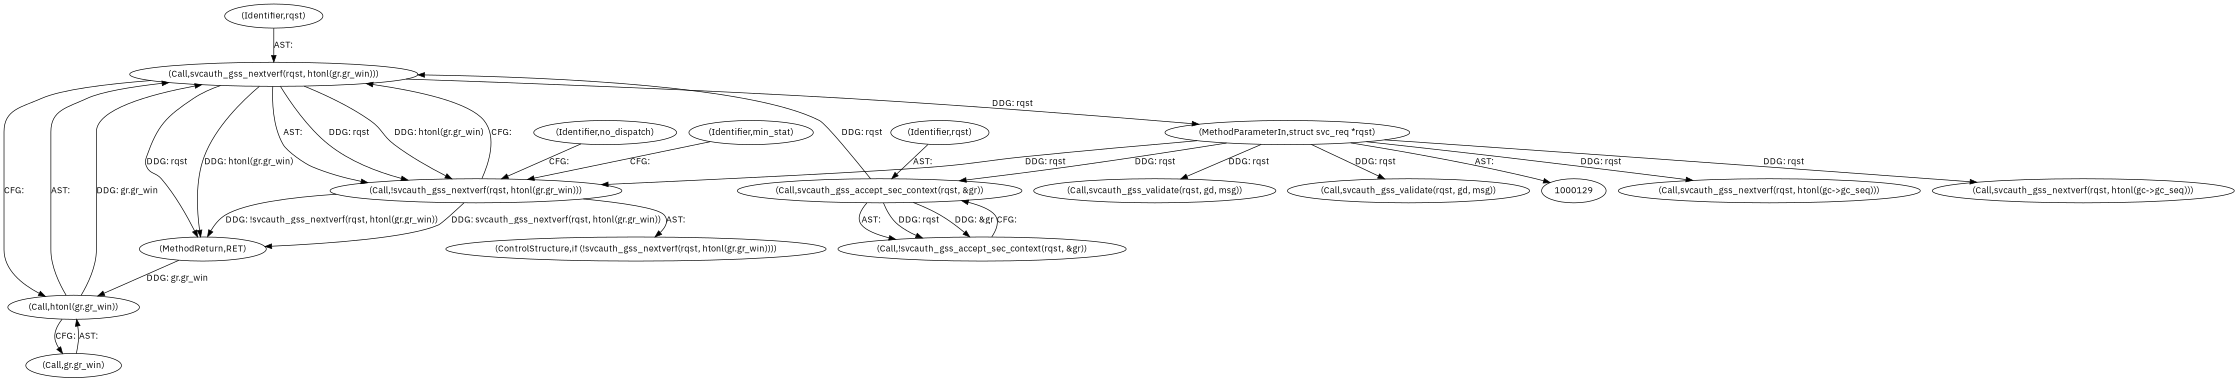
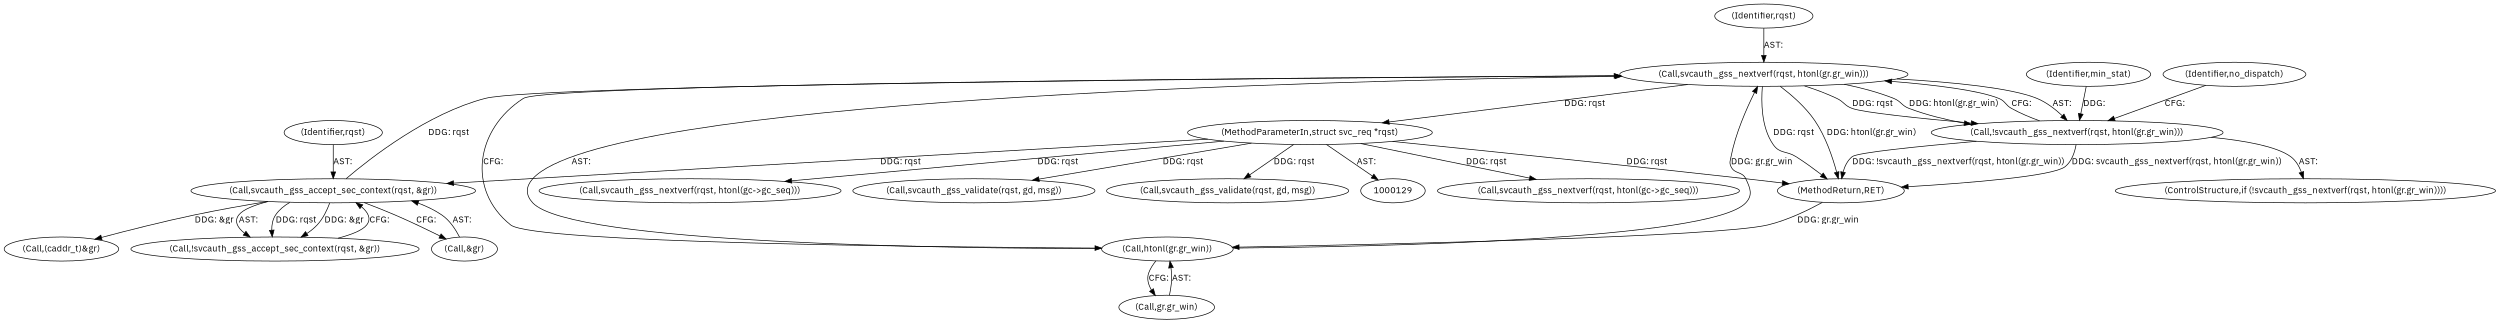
  digraph {
    fontname="IBM Plex Sans"
    node [fontname="IBM Plex Sans"]
    edge [fontname="IBM Plex Sans"]
    n1 [label="(Call,svcauth_gss_nextverf(rqst, htonl(gr.gr_win)))"]
    n2 [label="(Call,htonl(gr.gr_win))"]
    n3 [label="(Call,!svcauth_gss_nextverf(rqst, htonl(gr.gr_win)))"]
    n4 [label="(MethodReturn,RET)"]
    n5 [label="(MethodParameterIn,struct svc_req *rqst)"]
    n6 [label="(Call,gr.gr_win)"]
    n7 [label="(ControlStructure,if (!svcauth_gss_nextverf(rqst, htonl(gr.gr_win))))"]
    n8 [label="(Call,svcauth_gss_accept_sec_context(rqst, &gr))"]
    n9 [label="(Call,!svcauth_gss_accept_sec_context(rqst, &gr))"]
+   n10 [label="(Call,&gr)"]
+   n11 [label="(Call,(caddr_t)&gr)"]
    n12 [label="(Call,svcauth_gss_nextverf(rqst, htonl(gc->gc_seq)))"]
    n13 [label="(Call,svcauth_gss_nextverf(rqst, htonl(gc->gc_seq)))"]
    n14 [label="(Call,svcauth_gss_validate(rqst, gd, msg))"]
    n15 [label="(Call,svcauth_gss_validate(rqst, gd, msg))"]
    n16 [label=1000129]
    n17 [label="(Identifier,no_dispatch)"]
    n18 [label="(Identifier,rqst)"]
    n19 [label="(Identifier,rqst)"]
    n20 [label="(Identifier,min_stat)"]
    n1 -> n2 [label="CFG: "]
    n1 -> n3 [label="AST: "]
    n1 -> n3 [label="DDG: rqst"]
    n1 -> n3 [label="DDG: htonl(gr.gr_win)"]
    n1 -> n4 [label="DDG: rqst"]
    n1 -> n4 [label="DDG: htonl(gr.gr_win)"]
    n1 -> n5 [label="DDG: rqst"]
    n2 -> n1 [label="AST: "]
    n2 -> n1 [label="DDG: gr.gr_win"]
    n2 -> n6 [label="CFG: "]
    n3 -> n1 [label="CFG: "]
    n3 -> n4 [label="DDG: !svcauth_gss_nextverf(rqst, htonl(gr.gr_win))"]
    n3 -> n4 [label="DDG: svcauth_gss_nextverf(rqst, htonl(gr.gr_win))"]
    n3 -> n7 [label="AST: "]
    n4 -> n2 [label="DDG: gr.gr_win"]
-   n5 -> n3 [label="DDG: rqst"]
+   n5 -> n4 [label="DDG: rqst"]
    n5 -> n8 [label="DDG: rqst"]
    n5 -> n12 [label="DDG: rqst"]
    n5 -> n13 [label="DDG: rqst"]
    n5 -> n14 [label="DDG: rqst"]
    n5 -> n15 [label="DDG: rqst"]
    n5 -> n16 [label="AST: "]
    n6 -> n2 [label="AST: "]
    n8 -> n1 [label="DDG: rqst"]
    n8 -> n9 [label="AST: "]
    n8 -> n9 [label="DDG: rqst"]
    n8 -> n9 [label="DDG: &gr"]
+   n8 -> n10 [label="CFG: "]
+   n8 -> n11 [label="DDG: &gr"]
    n9 -> n8 [label="CFG: "]
+   n10 -> n8 [label="AST: "]
    n17 -> n3 [label="CFG: "]
    n18 -> n8 [label="AST: "]
    n19 -> n1 [label="AST: "]
-   n20 -> n3 [label="CFG: "]
+   n20 -> n3 [label="DDG: "]
  }
